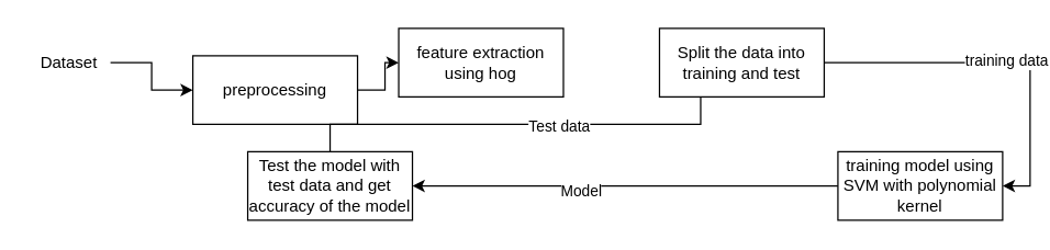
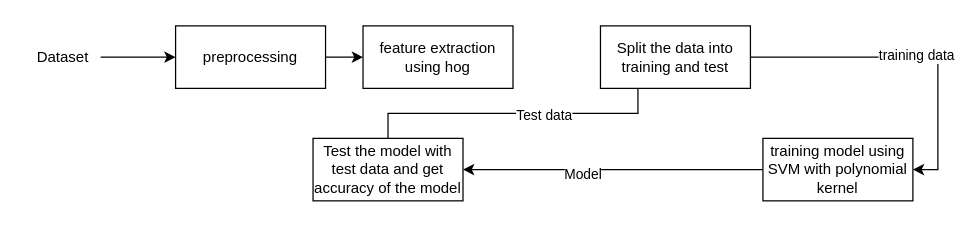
  <mxCell id="0" />
  <mxCell id="1" parent="0" />
  <mxCell id="2" style="edgeStyle=orthogonalEdgeStyle;rounded=0;orthogonalLoop=1;jettySize=auto;html=1;entryX=0;entryY=0.5;entryDx=0;entryDy=0;" edge="1" parent="1" source="3" target="6"><mxGeometry relative="1" as="geometry" /></mxCell>
- <mxCell id="3" value="preprocessing" style="rounded=0;whiteSpace=wrap;html=1;" vertex="1" parent="1"><mxGeometry x="140" y="40" width="120" height="50" as="geometry" /></mxCell>
+ <mxCell id="3" value="preprocessing" style="rounded=0;whiteSpace=wrap;html=1;" vertex="1" parent="1"><mxGeometry x="140" y="20" width="120" height="50" as="geometry" /></mxCell>
  <mxCell id="4" style="edgeStyle=orthogonalEdgeStyle;rounded=0;orthogonalLoop=1;jettySize=auto;html=1;entryX=0;entryY=0.5;entryDx=0;entryDy=0;" edge="1" parent="1" source="5" target="3"><mxGeometry relative="1" as="geometry" /></mxCell>
  <mxCell id="5" value="Dataset" style="text;html=1;strokeColor=none;fillColor=none;align=center;verticalAlign=middle;whiteSpace=wrap;rounded=0;" vertex="1" parent="1"><mxGeometry x="20" y="30" width="60" height="30" as="geometry" /></mxCell>
  <mxCell id="6" value="feature extraction using hog" style="rounded=0;whiteSpace=wrap;html=1;" vertex="1" parent="1"><mxGeometry x="290" y="20" width="120" height="50" as="geometry" /></mxCell>
  <mxCell id="7" style="edgeStyle=orthogonalEdgeStyle;rounded=0;orthogonalLoop=1;jettySize=auto;html=1;" edge="1" parent="1" source="9" target="10"><mxGeometry relative="1" as="geometry"><Array as="points"><mxPoint x="490" y="135" /><mxPoint x="490" y="135" /></Array></mxGeometry></mxCell>
  <mxCell id="8" value="Model" style="edgeLabel;html=1;align=center;verticalAlign=middle;resizable=0;points=[];" vertex="1" connectable="0" parent="7"><mxGeometry x="0.21" y="3" relative="1" as="geometry"><mxPoint as="offset" /></mxGeometry></mxCell>
  <mxCell id="9" value="training model using SVM with polynomial kernel" style="rounded=0;whiteSpace=wrap;html=1;" vertex="1" parent="1"><mxGeometry x="610" y="110" width="120" height="50" as="geometry" /></mxCell>
- <mxCell id="10" value="Test the model with test data and get accuracy of the model" style="rounded=0;whiteSpace=wrap;html=1;" vertex="1" parent="1"><mxGeometry x="180" y="110" width="120" height="50" as="geometry" /></mxCell>
+ <mxCell id="10" value="Test the model with test data and get accuracy of the model" style="rounded=0;whiteSpace=wrap;html=1;" vertex="1" parent="1"><mxGeometry x="250" y="110" width="120" height="50" as="geometry" /></mxCell>
  <mxCell id="11" style="edgeStyle=orthogonalEdgeStyle;rounded=0;orthogonalLoop=1;jettySize=auto;html=1;entryX=1;entryY=0.5;entryDx=0;entryDy=0;" edge="1" parent="1" source="15" target="9"><mxGeometry relative="1" as="geometry" /></mxCell>
  <mxCell id="12" value="training data" style="edgeLabel;html=1;align=center;verticalAlign=middle;resizable=0;points=[];" vertex="1" connectable="0" parent="11"><mxGeometry x="0.016" y="2" relative="1" as="geometry"><mxPoint as="offset" /></mxGeometry></mxCell>
  <mxCell id="13" style="edgeStyle=orthogonalEdgeStyle;rounded=0;orthogonalLoop=1;jettySize=auto;html=1;exitX=0.25;exitY=1;exitDx=0;exitDy=0;endArrow=none;" edge="1" parent="1" source="15" target="10"><mxGeometry relative="1" as="geometry" /></mxCell>
  <mxCell id="14" value="Test data" style="edgeLabel;html=1;align=center;verticalAlign=middle;resizable=0;points=[];" vertex="1" connectable="0" parent="13"><mxGeometry x="-0.199" y="1" relative="1" as="geometry"><mxPoint as="offset" /></mxGeometry></mxCell>
  <mxCell id="15" value="Split the data into training and test" style="rounded=0;whiteSpace=wrap;html=1;" vertex="1" parent="1"><mxGeometry x="480" y="20" width="120" height="50" as="geometry" /></mxCell>
